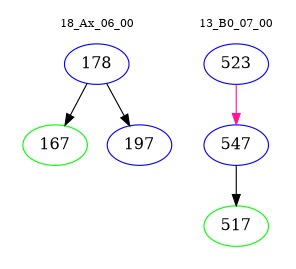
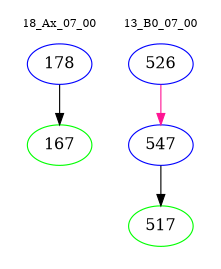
  digraph {
    node [color=blue]
    edge [color=black]
    n1 [label=178]
    n2 [color=green label=167]
-   n3 [label=197]
-   n4 [label=523]
+   n4 [label=526]
    n5 [color=green label=517]
    n6 [label=547]
    subgraph cluster_1 {
      color=white
      fontsize=10
-     label="18_Ax_06_00"
+     label="18_Ax_07_00"
      n1
      n2
-     n3
    }
    subgraph cluster_2 {
      color=white
      fontsize=10
      label="13_B0_07_00"
      n4
      n5
      n6
    }
    n1 -> n2
-   n1 -> n3
    n4 -> n6 [color=deeppink]
    n6 -> n5
  }
